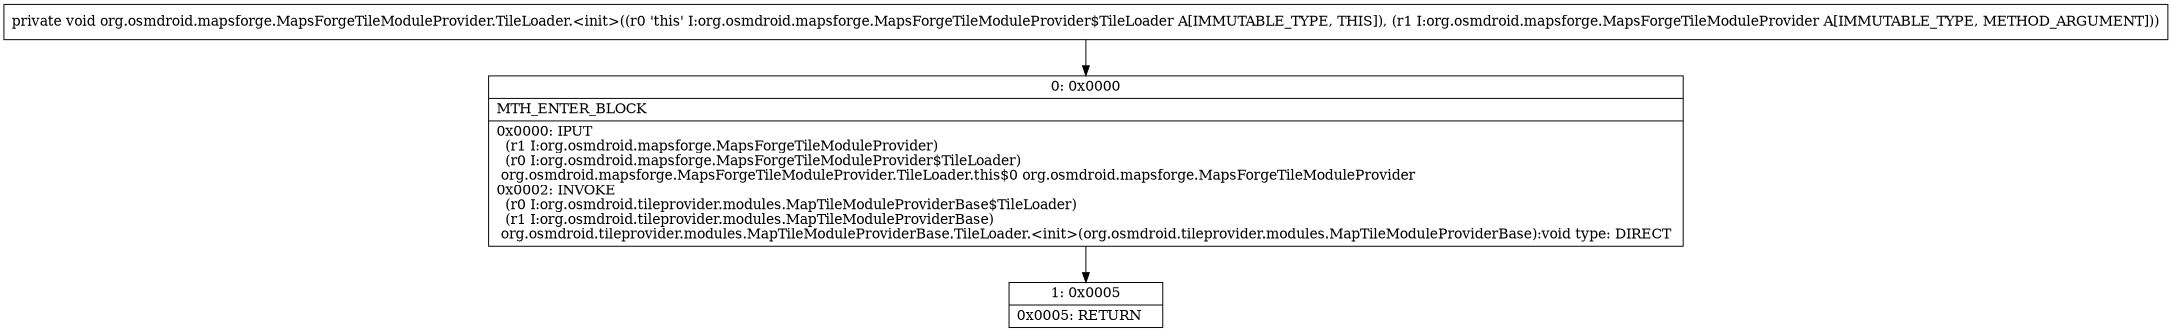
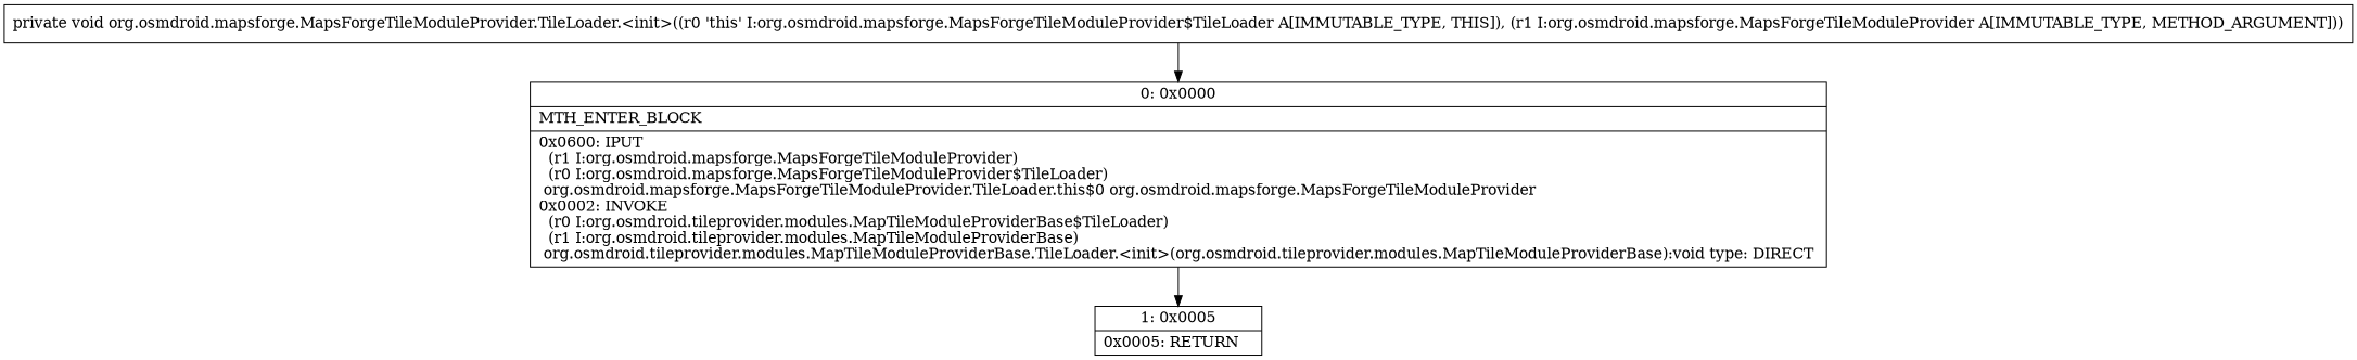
  digraph {
    node [shape=record]
-   n1 [label="{0\:\ 0x0000|MTH_ENTER_BLOCK\l|0x0000: IPUT  \l  (r1 I:org.osmdroid.mapsforge.MapsForgeTileModuleProvider)\l  (r0 I:org.osmdroid.mapsforge.MapsForgeTileModuleProvider$TileLoader)\l org.osmdroid.mapsforge.MapsForgeTileModuleProvider.TileLoader.this$0 org.osmdroid.mapsforge.MapsForgeTileModuleProvider \l0x0002: INVOKE  \l  (r0 I:org.osmdroid.tileprovider.modules.MapTileModuleProviderBase$TileLoader)\l  (r1 I:org.osmdroid.tileprovider.modules.MapTileModuleProviderBase)\l org.osmdroid.tileprovider.modules.MapTileModuleProviderBase.TileLoader.\<init\>(org.osmdroid.tileprovider.modules.MapTileModuleProviderBase):void type: DIRECT \l}"]
+   n1 [label="{0\:\ 0x0000|MTH_ENTER_BLOCK\l|0x0600: IPUT  \l  (r1 I:org.osmdroid.mapsforge.MapsForgeTileModuleProvider)\l  (r0 I:org.osmdroid.mapsforge.MapsForgeTileModuleProvider$TileLoader)\l org.osmdroid.mapsforge.MapsForgeTileModuleProvider.TileLoader.this$0 org.osmdroid.mapsforge.MapsForgeTileModuleProvider \l0x0002: INVOKE  \l  (r0 I:org.osmdroid.tileprovider.modules.MapTileModuleProviderBase$TileLoader)\l  (r1 I:org.osmdroid.tileprovider.modules.MapTileModuleProviderBase)\l org.osmdroid.tileprovider.modules.MapTileModuleProviderBase.TileLoader.\<init\>(org.osmdroid.tileprovider.modules.MapTileModuleProviderBase):void type: DIRECT \l}"]
    n2 [label="{1\:\ 0x0005|0x0005: RETURN   \l}"]
    n3 [label="{private void org.osmdroid.mapsforge.MapsForgeTileModuleProvider.TileLoader.\<init\>((r0 'this' I:org.osmdroid.mapsforge.MapsForgeTileModuleProvider$TileLoader A[IMMUTABLE_TYPE, THIS]), (r1 I:org.osmdroid.mapsforge.MapsForgeTileModuleProvider A[IMMUTABLE_TYPE, METHOD_ARGUMENT])) }"]
    n1 -> n2
    n3 -> n1
  }
